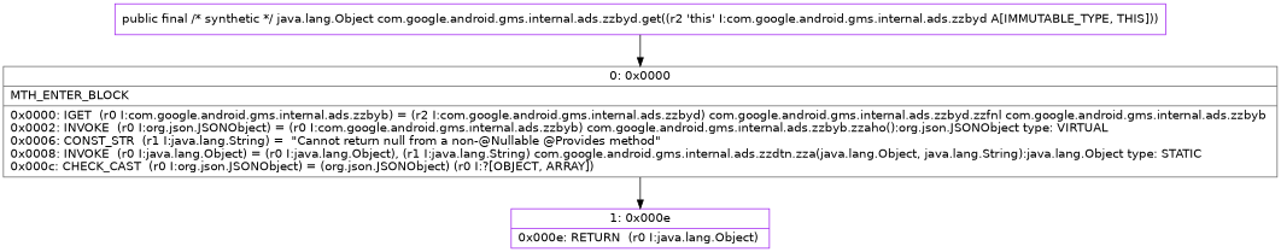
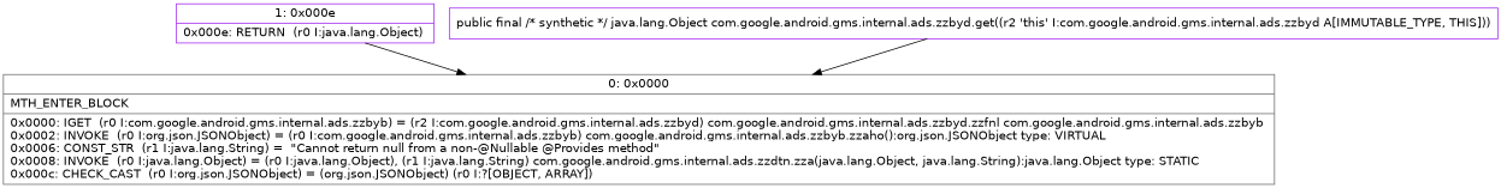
  digraph {
    fontname="DejaVu Sans"
    node [shape=record color=purple fontname="DejaVu Sans"]
    edge [fontname="DejaVu Sans"]
    n1 [label="{0\:\ 0x0000|MTH_ENTER_BLOCK\l|0x0000: IGET  (r0 I:com.google.android.gms.internal.ads.zzbyb) = (r2 I:com.google.android.gms.internal.ads.zzbyd) com.google.android.gms.internal.ads.zzbyd.zzfnl com.google.android.gms.internal.ads.zzbyb \l0x0002: INVOKE  (r0 I:org.json.JSONObject) = (r0 I:com.google.android.gms.internal.ads.zzbyb) com.google.android.gms.internal.ads.zzbyb.zzaho():org.json.JSONObject type: VIRTUAL \l0x0006: CONST_STR  (r1 I:java.lang.String) =  \"Cannot return null from a non\-@Nullable @Provides method\" \l0x0008: INVOKE  (r0 I:java.lang.Object) = (r0 I:java.lang.Object), (r1 I:java.lang.String) com.google.android.gms.internal.ads.zzdtn.zza(java.lang.Object, java.lang.String):java.lang.Object type: STATIC \l0x000c: CHECK_CAST  (r0 I:org.json.JSONObject) = (org.json.JSONObject) (r0 I:?[OBJECT, ARRAY]) \l}" color=gray40]
    n2 [label="{1\:\ 0x000e|0x000e: RETURN  (r0 I:java.lang.Object) \l}"]
    n3 [label="{public final \/* synthetic *\/ java.lang.Object com.google.android.gms.internal.ads.zzbyd.get((r2 'this' I:com.google.android.gms.internal.ads.zzbyd A[IMMUTABLE_TYPE, THIS])) }"]
-   n1 -> n2
+   n2 -> n1
    n3 -> n1
  }
